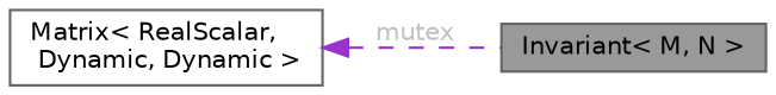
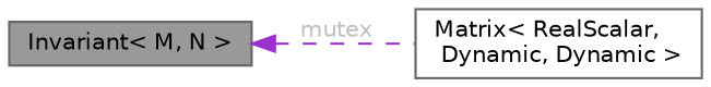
  digraph {
    rankdir=LR
    node [color=gray40 fontname=Helvetica fontsize=10 shape=box style=filled]
    n1 [fillcolor=grey60 fontcolor=black height=0.2 label="Invariant\< M, N \>" width=0.4]
    n2 [fillcolor=white height=0.2 label="Matrix\< RealScalar,\l Dynamic, Dynamic \>" width=0.4]
-   n2 -> n1 [color=darkorchid3 dir=back fontcolor=grey fontname=Helvetica fontsize=10 label=" mutex" labelfontname=Helvetica labelfontsize=10 style=dashed]
+   n1 -> n2 [color=darkorchid3 dir=back fontcolor=grey fontname=Helvetica fontsize=10 label=" mutex" labelfontname=Helvetica labelfontsize=10 style=dashed]
  }
